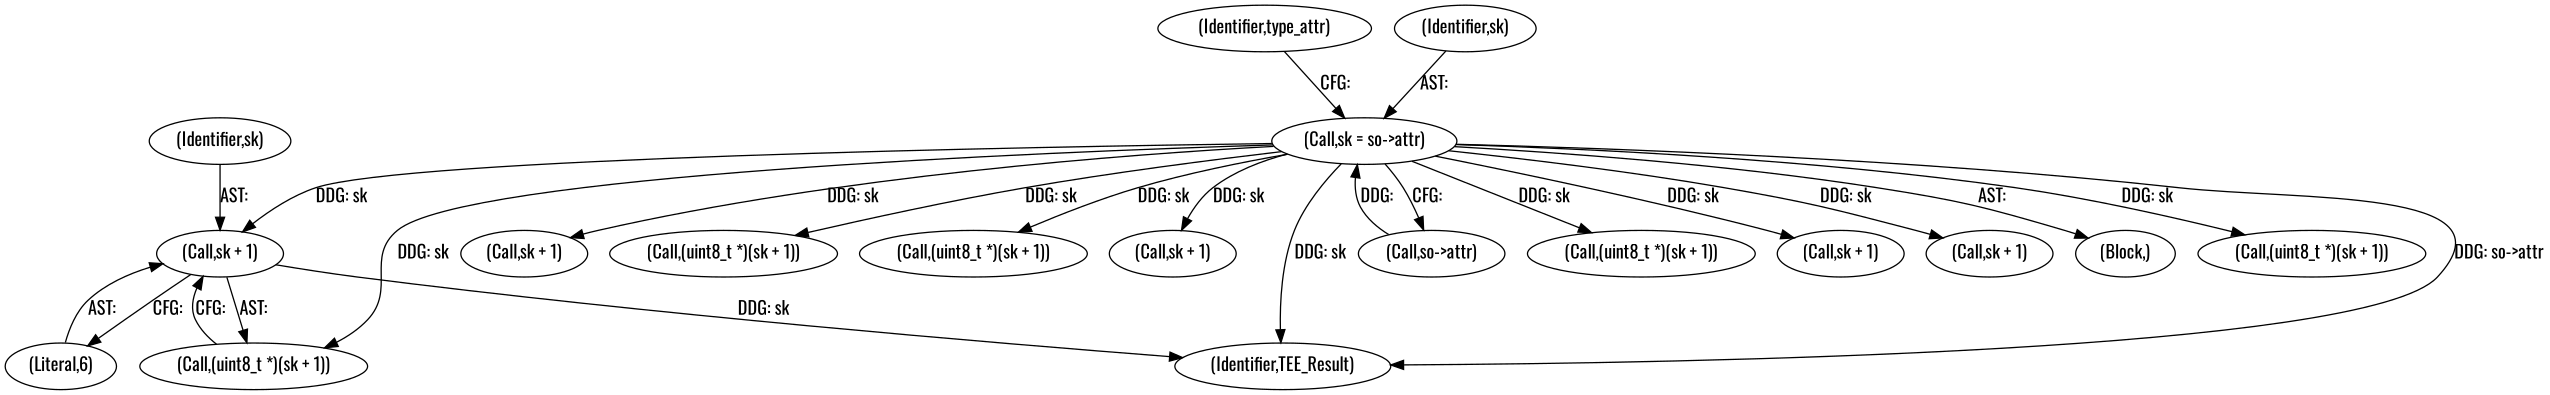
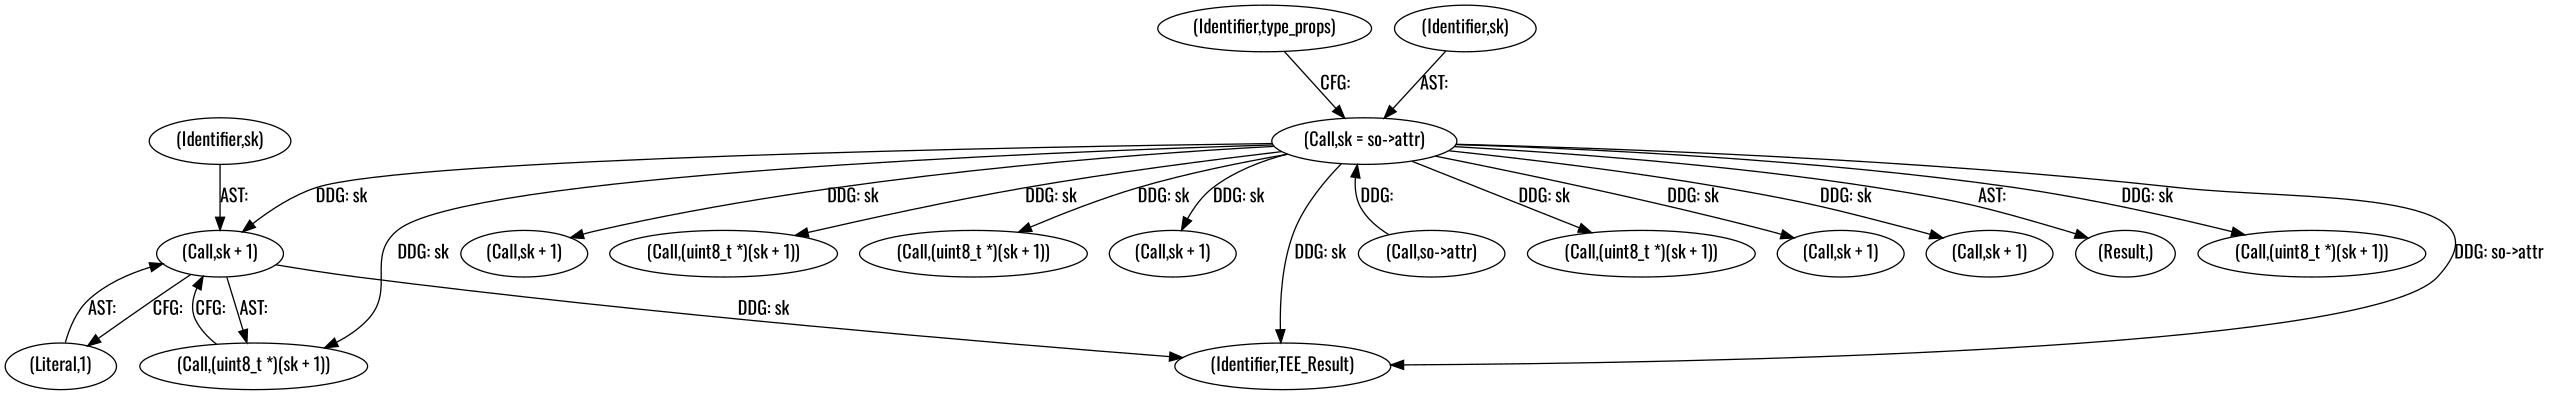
  digraph {
    fontname=Oswald
    node [fontname=Oswald]
    edge [fontname=Oswald]
    n1 [label="(Call,sk + 1)"]
    n2 [label="(Call,(uint8_t *)(sk + 1))"]
    n3 [label="(Identifier,TEE_Result)"]
-   n4 [label="(Literal,6)"]
+   n4 [label="(Literal,1)"]
    n5 [label="(Call,sk = so->attr)"]
    n6 [label="(Call,sk + 1)"]
    n7 [label="(Call,(uint8_t *)(sk + 1))"]
    n8 [label="(Call,(uint8_t *)(sk + 1))"]
    n9 [label="(Call,sk + 1)"]
    n10 [label="(Call,so->attr)"]
    n11 [label="(Call,(uint8_t *)(sk + 1))"]
    n12 [label="(Call,sk + 1)"]
    n13 [label="(Call,sk + 1)"]
-   n14 [label="(Block,)"]
+   n14 [label="(Result,)"]
    n15 [label="(Call,(uint8_t *)(sk + 1))"]
-   n16 [label="(Identifier,type_attr)"]
+   n16 [label="(Identifier,type_props)"]
    n17 [label="(Identifier,sk)"]
    n18 [label="(Identifier,sk)"]
    n1 -> n2 [label="AST: "]
    n1 -> n3 [label="DDG: sk"]
    n1 -> n4 [label="CFG: "]
    n2 -> n1 [label="CFG: "]
    n4 -> n1 [label="AST: "]
    n5 -> n1 [label="DDG: sk"]
    n5 -> n2 [label="DDG: sk"]
    n5 -> n3 [label="DDG: so->attr"]
    n5 -> n3 [label="DDG: sk"]
    n5 -> n6 [label="DDG: sk"]
    n5 -> n7 [label="DDG: sk"]
    n5 -> n8 [label="DDG: sk"]
    n5 -> n9 [label="DDG: sk"]
-   n5 -> n10 [label="CFG: "]
    n5 -> n11 [label="DDG: sk"]
    n5 -> n12 [label="DDG: sk"]
    n5 -> n13 [label="DDG: sk"]
    n5 -> n14 [label="AST: "]
    n5 -> n15 [label="DDG: sk"]
    n10 -> n5 [label="DDG: "]
    n16 -> n5 [label="CFG: "]
    n17 -> n1 [label="AST: "]
    n18 -> n5 [label="AST: "]
  }
